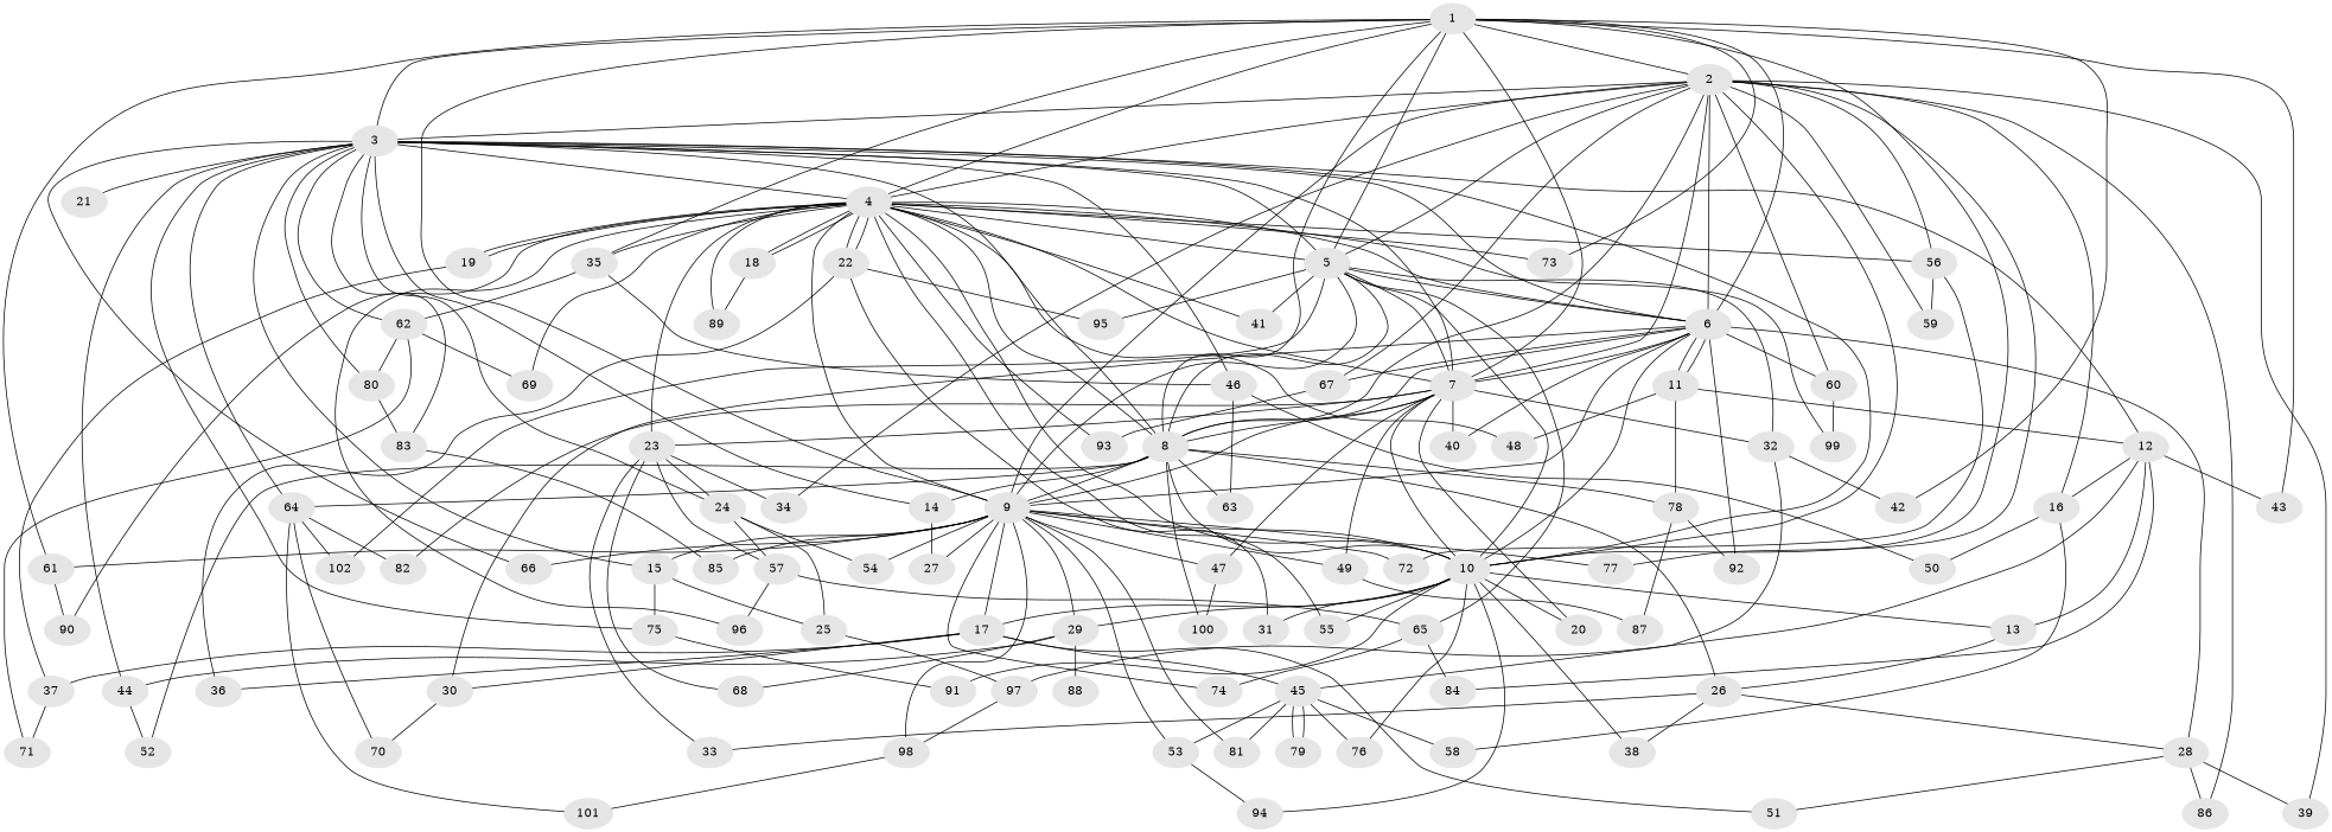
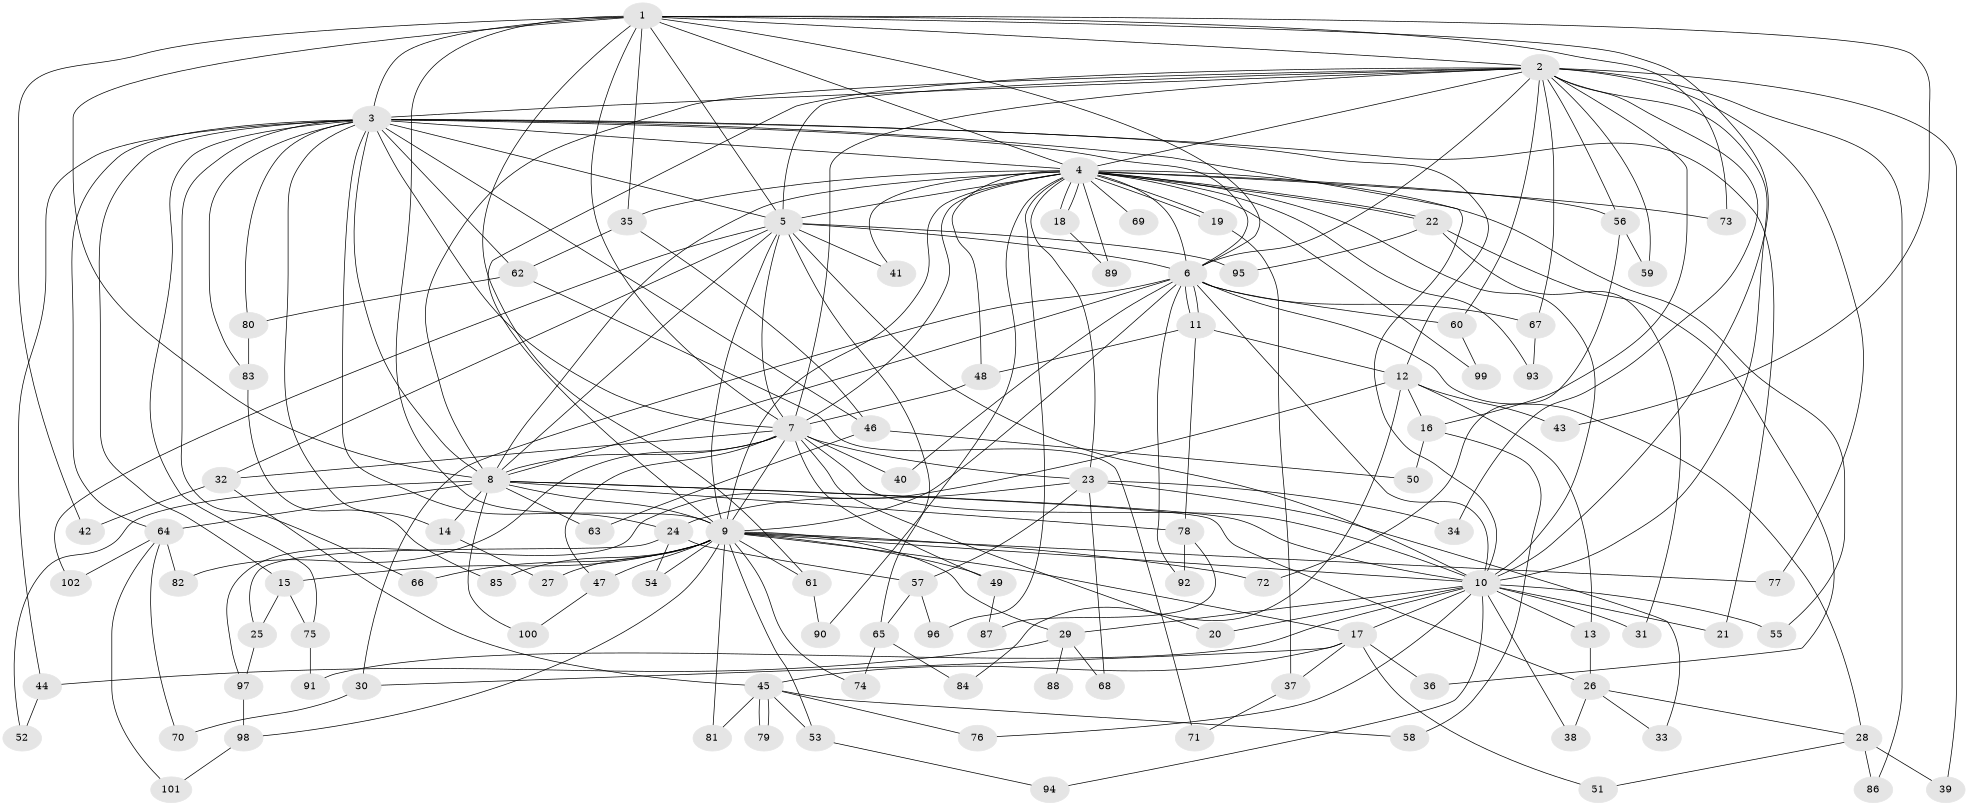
  graph {
    node [color=gray90 style=filled]
    1
    2
    3
    4
    5
    6
    7
    8
    9
    10
    35
    42
    43
    61
    73
    16
    34
    39
    56
    59
    60
    67
    77
    86
    12
    14
    15
    21
    24
    44
    46
    62
    64
    66
    75
    80
    83
    18
    19
    22
    23
    41
    48
    55
    69
    89
    90
    93
    96
    99
    32
    65
    95
    102
    11
    28
    30
    40
    92
    20
    47
    49
    82
    26
    52
    63
    78
    100
    17
    27
    29
    53
    54
    72
    74
    81
    85
    98
    13
    31
    38
    76
    91
    94
    50
    58
    84
    97
    25
    57
    71
    70
    101
    37
    36
    33
    68
    45
    51
    87
    88
    79
    1 -- 2
    1 -- 3
    1 -- 4
    1 -- 5
    1 -- 6
    1 -- 7
    1 -- 8
    1 -- 9
    1 -- 10
    1 -- 35
    1 -- 42
    1 -- 43
    1 -- 61
    1 -- 73
    2 -- 3
    2 -- 4
    2 -- 5
    2 -- 6
    2 -- 7
    2 -- 8
    2 -- 9
    2 -- 10
    2 -- 16
    2 -- 34
    2 -- 39
    2 -- 56
    2 -- 59
    2 -- 60
    2 -- 67
    2 -- 77
    2 -- 86
    3 -- 4
    3 -- 5
    3 -- 6
    3 -- 7
    3 -- 8
    3 -- 10
    3 -- 12
    3 -- 14
    3 -- 15
    3 -- 21
    3 -- 24
    3 -- 44
    3 -- 46
    3 -- 62
    3 -- 64
    3 -- 66
    3 -- 75
    3 -- 80
    3 -- 83
    4 -- 5
    4 -- 6
    4 -- 7
    4 -- 8
    4 -- 9
    4 -- 10
    4 -- 35
    4 -- 73
    4 -- 56
    4 -- 18
    4 -- 18
    4 -- 19
    4 -- 19
    4 -- 22
    4 -- 22
    4 -- 23
    4 -- 41
    4 -- 48
    4 -- 55
    4 -- 69
    4 -- 89
    4 -- 90
    4 -- 93
    4 -- 96
    4 -- 99
    5 -- 6
    5 -- 7
    5 -- 8
    5 -- 9
    5 -- 10
    5 -- 41
    5 -- 32
    5 -- 65
    5 -- 95
    5 -- 102
-   6 -- 7
+   48 -- 7
    6 -- 8
    6 -- 9
    6 -- 10
    6 -- 60
    6 -- 67
    6 -- 11
    6 -- 11
    6 -- 28
    6 -- 30
    6 -- 40
    6 -- 92
    7 -- 8
    7 -- 9
    7 -- 10
    7 -- 23
    7 -- 32
    7 -- 40
    7 -- 20
    7 -- 47
    7 -- 49
    7 -- 82
    8 -- 9
    8 -- 10
    8 -- 14
    8 -- 64
    8 -- 26
    8 -- 52
    8 -- 63
    8 -- 78
    8 -- 100
    9 -- 10
    9 -- 61
    9 -- 77
    9 -- 15
    9 -- 66
    9 -- 47
    9 -- 49
    9 -- 17
    9 -- 27
    9 -- 29
    9 -- 53
    9 -- 54
    9 -- 72
    9 -- 74
    9 -- 81
    9 -- 85
    9 -- 98
+   10 -- 21
    10 -- 55
    10 -- 20
    10 -- 17
    10 -- 29
    10 -- 13
    10 -- 31
    10 -- 38
    10 -- 76
    10 -- 91
    10 -- 94
    35 -- 46
    35 -- 62
    61 -- 90
    16 -- 50
    16 -- 58
    56 -- 59
    56 -- 72
    60 -- 99
    67 -- 93
    12 -- 43
    12 -- 16
    12 -- 13
    12 -- 84
    12 -- 97
    14 -- 27
    15 -- 75
    15 -- 25
    24 -- 54
    24 -- 25
    24 -- 57
    44 -- 52
    46 -- 63
    46 -- 50
    62 -- 80
-   62 -- 69
    62 -- 71
    64 -- 102
    64 -- 82
    64 -- 70
    64 -- 101
    75 -- 91
    80 -- 83
    83 -- 85
    18 -- 89
    19 -- 37
    22 -- 95
    22 -- 31
    22 -- 36
    23 -- 34
    23 -- 24
    23 -- 57
    23 -- 33
    23 -- 68
    32 -- 42
    32 -- 45
    65 -- 74
    65 -- 84
    11 -- 12
    11 -- 48
    11 -- 78
    28 -- 39
    28 -- 86
    28 -- 51
    30 -- 70
    47 -- 100
    49 -- 87
    26 -- 28
    26 -- 38
    26 -- 33
    78 -- 92
    78 -- 87
    17 -- 30
    17 -- 37
    17 -- 36
    17 -- 45
    17 -- 51
    29 -- 44
    29 -- 68
    29 -- 88
    53 -- 94
    98 -- 101
    13 -- 26
    97 -- 98
    25 -- 97
    57 -- 96
    57 -- 65
    37 -- 71
    45 -- 53
    45 -- 81
    45 -- 76
    45 -- 58
    45 -- 79
    45 -- 79
  }
